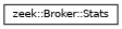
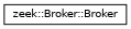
  digraph {
    rankdir=LR
-   n1 [color=black fillcolor=white fontname=Helvetica fontsize=10 height=0.2 label="zeek::Broker::Stats" shape=record style=filled width=0.4]
+   n1 [color=black fillcolor=white fontname=Helvetica fontsize=10 height=0.2 label="zeek::Broker::Broker" shape=record style=filled width=0.4]
  }
